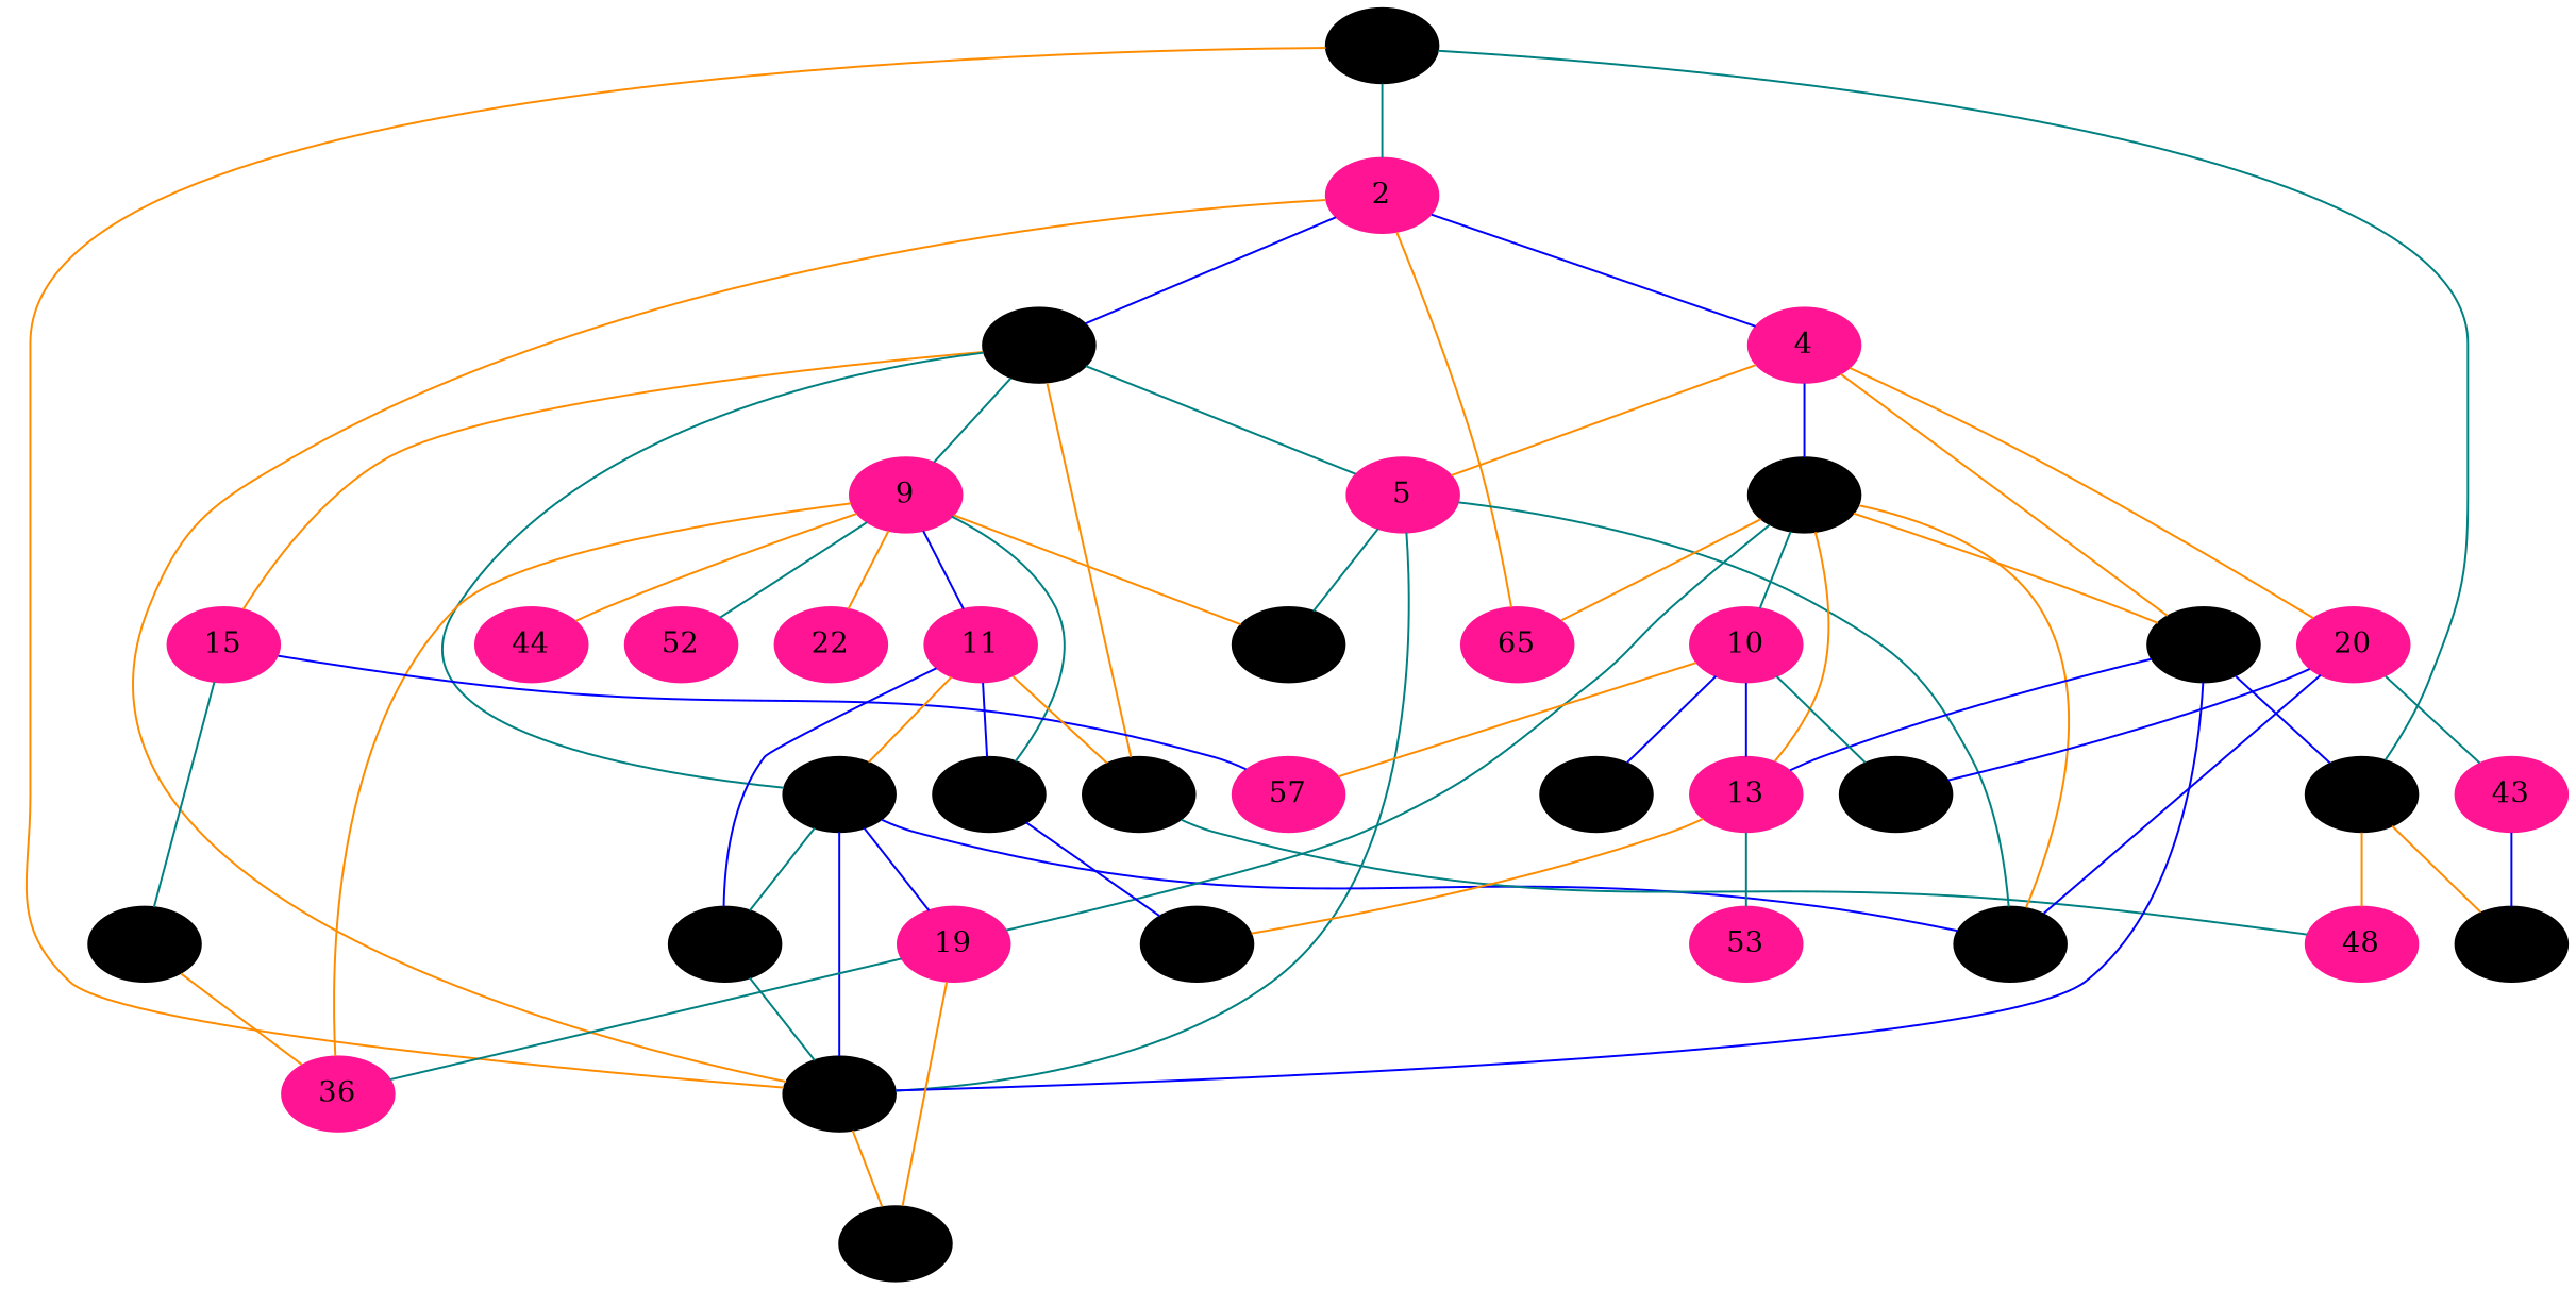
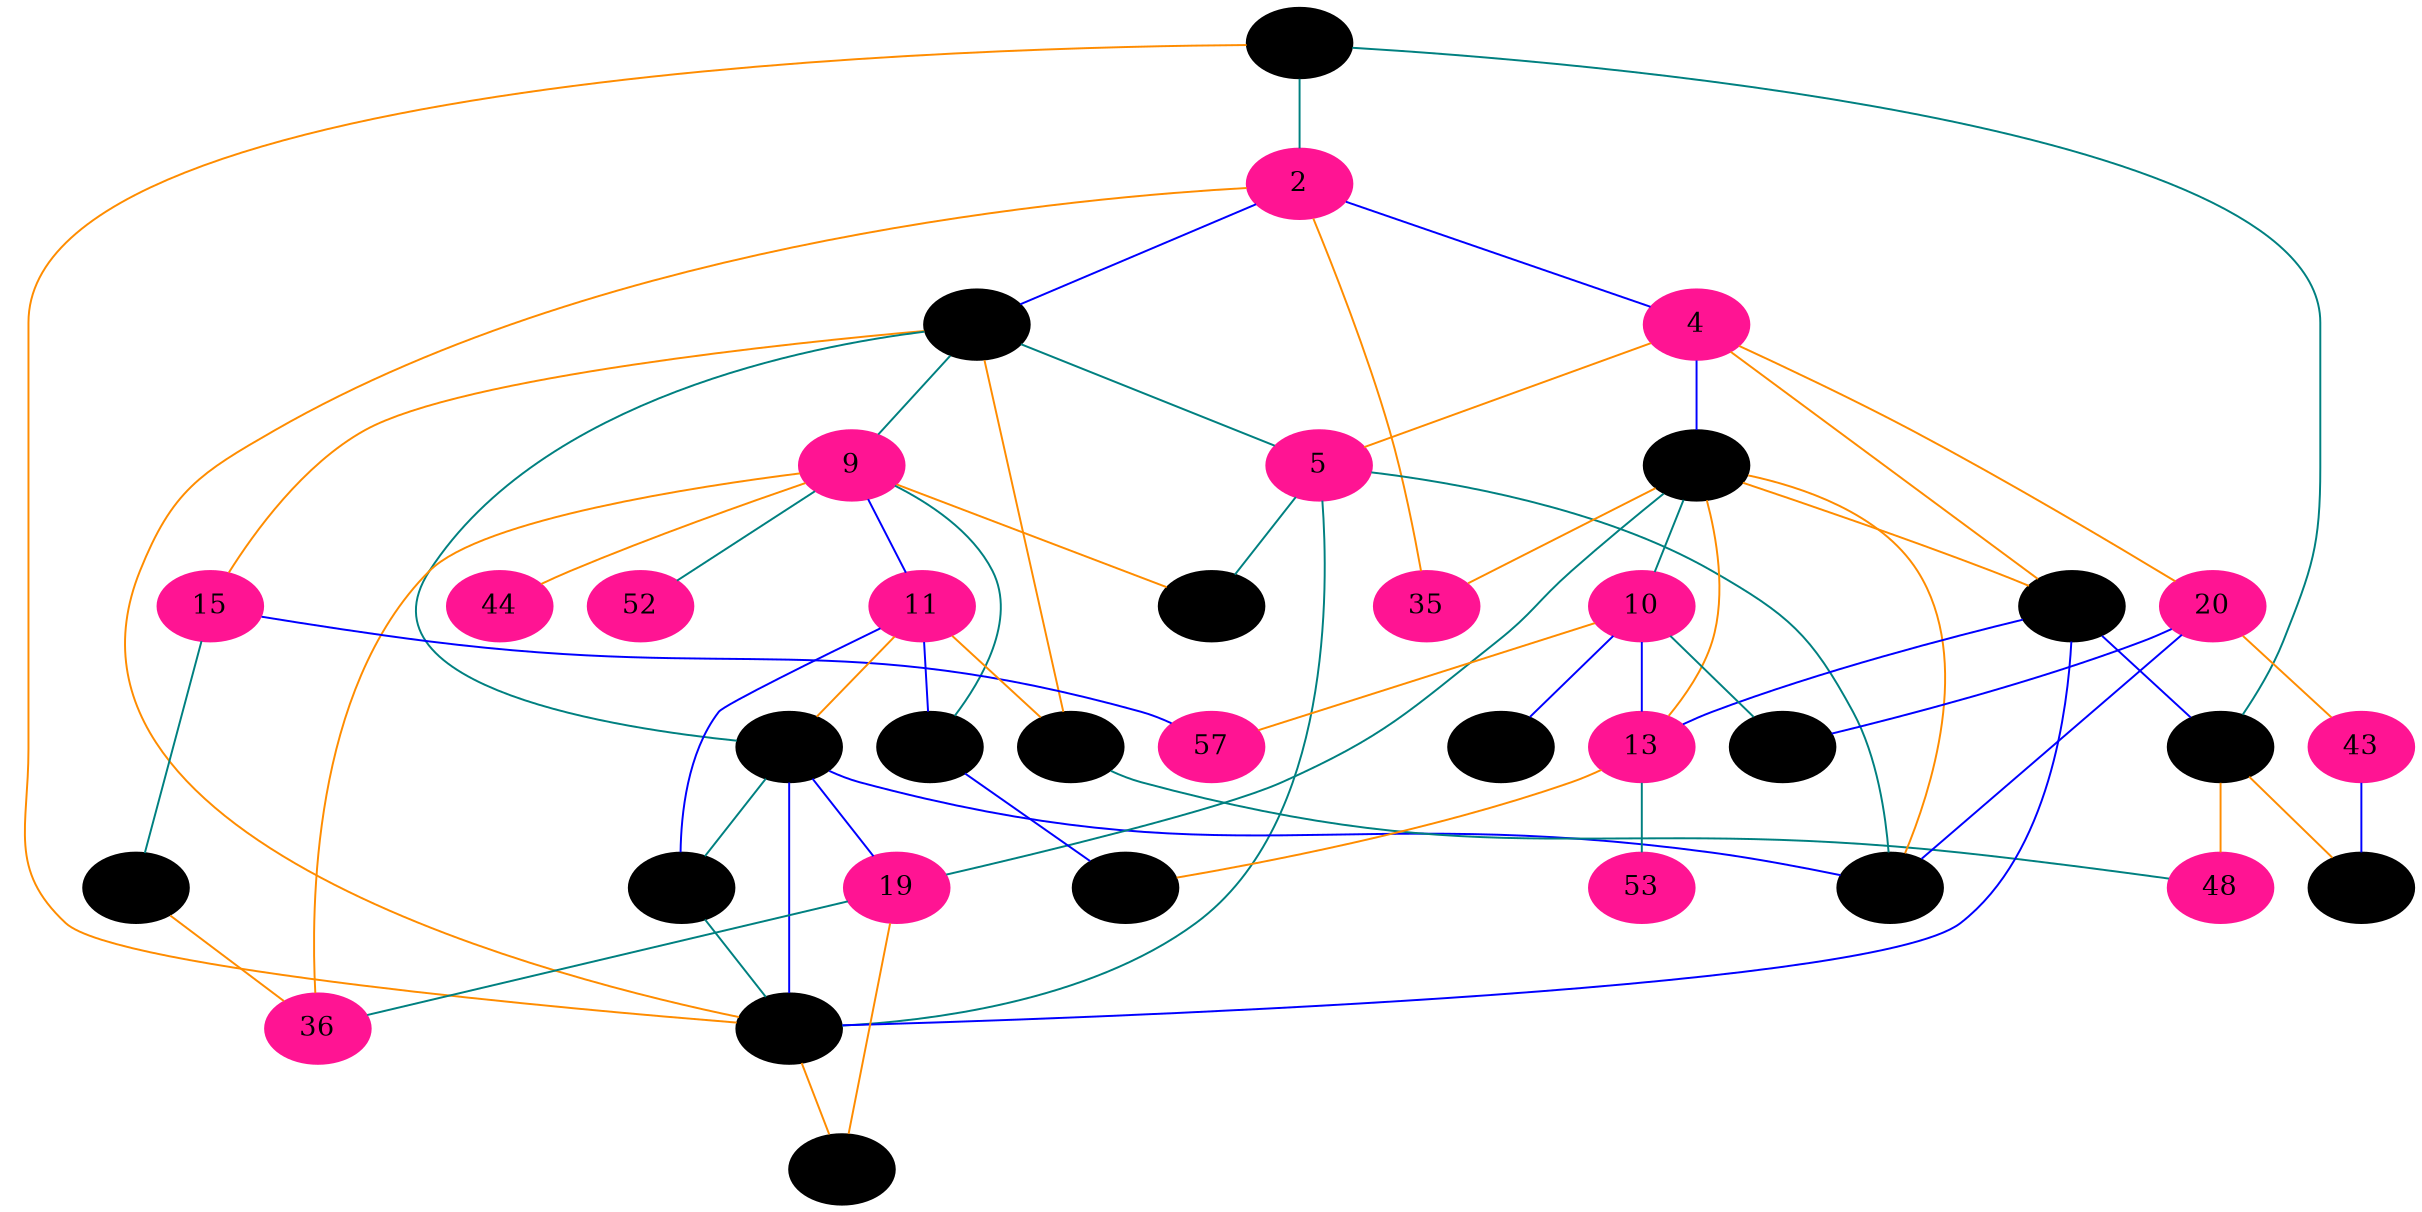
  graph {
    node [color=deeppink style=filled]
    edge [color=darkorange]
    2 [super="+25"]
    33 [color=black super="+47"]
    3 [color=black super="+16"]
    4 [super="+6"]
-   35 [super="+46" label=65]
+   35 [super="+46"]
    1 [color=black]
    21 [color=black super="+31"]
    48
    58 [color=black super="+59"]
    50 [color=black]
    5 [super="+61"]
    9 [super="+14"]
    15 [super="+32"]
    17 [color=black super="+39"]
    41 [color=black super="+56"]
    7 [color=black super="+12"]
    8 [color=black super="+51"]
    20 [super="+34"]
    24 [color=black super="+27"]
    45 [color=black]
    11 [super="+54"]
-   22
    23 [color=black super="+37"]
    36 [super="+49"]
    44 [super="+64"]
    52
    57 [super="+63"]
    18 [color=black]
    19 [super="+42"]
    30 [color=black]
    10 [super="+26"]
    13 [super="+38"]
    29 [color=black]
    43 [super="+62"]
    28 [color=black super="+40"]
    53
    55 [color=black]
    2 -- 33
    2 -- 3 [color=blue]
    2 -- 4 [color=blue]
    2 -- 35
    33 -- 50
    3 -- 5 [color=teal]
    3 -- 9 [color=teal]
    3 -- 15
    3 -- 17 [color=teal]
    3 -- 41
    4 -- 5
    4 -- 7 [color=blue]
    4 -- 8
    4 -- 20
    1 -- 2 [color=teal]
    1 -- 33
    1 -- 21 [color=teal]
    21 -- 48
    21 -- 58
    5 -- 33 [color=teal]
    5 -- 24 [color=teal weight=2]
    5 -- 45 [color=teal]
    9 -- 45
    9 -- 11 [color=blue]
-   9 -- 22
    9 -- 23 [color=teal]
    9 -- 36
    9 -- 44
    9 -- 52 [color=teal]
    15 -- 57 [color=blue]
    15 -- 18 [color=teal]
    17 -- 33 [color=blue]
    17 -- 24 [color=blue]
    17 -- 19 [color=blue]
    17 -- 30 [color=teal]
    41 -- 48 [color=teal]
    7 -- 35
    7 -- 8
    7 -- 24
    7 -- 19 [color=teal]
    7 -- 10 [color=teal]
    7 -- 13
    8 -- 33 [color=blue]
    8 -- 21 [color=blue]
    8 -- 13 [color=blue]
    20 -- 24 [color=blue]
    20 -- 29 [color=blue]
-   20 -- 43 [color=teal]
+   20 -- 43
    11 -- 17
    11 -- 41
    11 -- 23 [color=blue]
    11 -- 30 [color=blue]
    23 -- 55 [color=blue]
    18 -- 36
    19 -- 50
    19 -- 36 [color=teal]
    30 -- 33 [color=teal]
    10 -- 57
    10 -- 13 [color=blue]
    10 -- 29 [color=teal]
    10 -- 28 [color=blue]
    13 -- 53 [color=teal]
    13 -- 55
    43 -- 58 [color=blue]
  }
